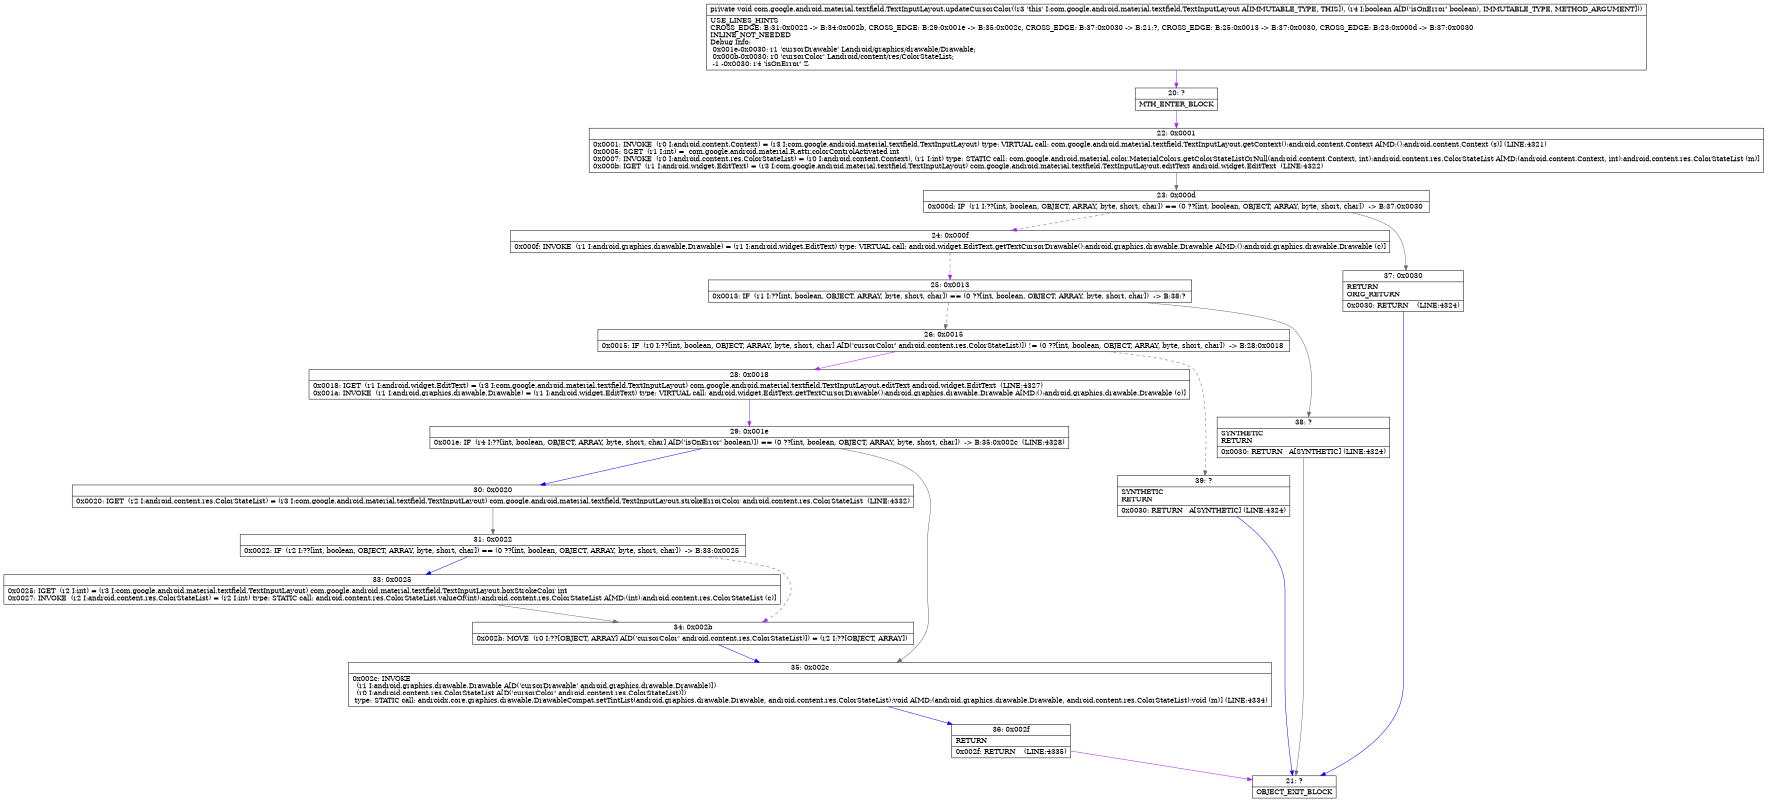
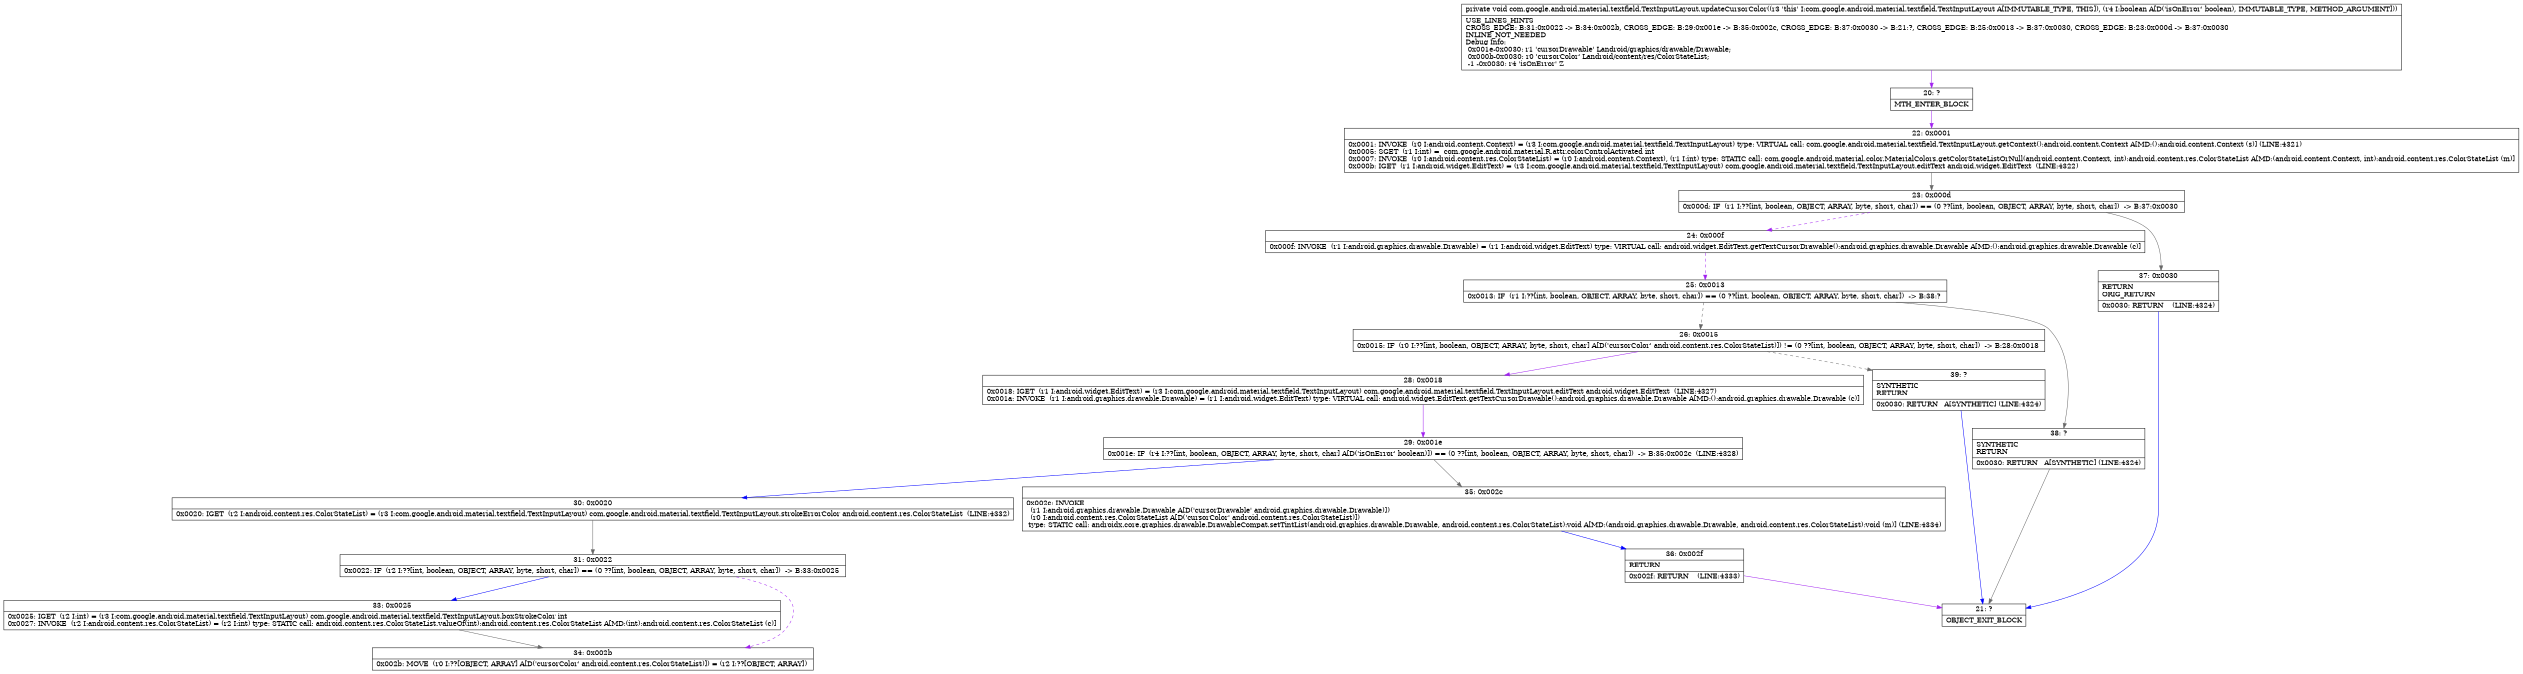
  digraph {
    node [shape=record]
    edge [color=gray40]
    n1 [label="{20\:\ ?|MTH_ENTER_BLOCK\l}"]
    n2 [label="{22\:\ 0x0001|0x0001: INVOKE  (r0 I:android.content.Context) = (r3 I:com.google.android.material.textfield.TextInputLayout) type: VIRTUAL call: com.google.android.material.textfield.TextInputLayout.getContext():android.content.Context A[MD:():android.content.Context (s)] (LINE:4321)\l0x0005: SGET  (r1 I:int) =  com.google.android.material.R.attr.colorControlActivated int \l0x0007: INVOKE  (r0 I:android.content.res.ColorStateList) = (r0 I:android.content.Context), (r1 I:int) type: STATIC call: com.google.android.material.color.MaterialColors.getColorStateListOrNull(android.content.Context, int):android.content.res.ColorStateList A[MD:(android.content.Context, int):android.content.res.ColorStateList (m)]\l0x000b: IGET  (r1 I:android.widget.EditText) = (r3 I:com.google.android.material.textfield.TextInputLayout) com.google.android.material.textfield.TextInputLayout.editText android.widget.EditText  (LINE:4322)\l}"]
    n3 [label="{23\:\ 0x000d|0x000d: IF  (r1 I:??[int, boolean, OBJECT, ARRAY, byte, short, char]) == (0 ??[int, boolean, OBJECT, ARRAY, byte, short, char])  \-\> B:37:0x0030 \l}"]
    n4 [label="{24\:\ 0x000f|0x000f: INVOKE  (r1 I:android.graphics.drawable.Drawable) = (r1 I:android.widget.EditText) type: VIRTUAL call: android.widget.EditText.getTextCursorDrawable():android.graphics.drawable.Drawable A[MD:():android.graphics.drawable.Drawable (c)]\l}"]
    n5 [label="{37\:\ 0x0030|RETURN\lORIG_RETURN\l|0x0030: RETURN    (LINE:4324)\l}"]
    n6 [label="{25\:\ 0x0013|0x0013: IF  (r1 I:??[int, boolean, OBJECT, ARRAY, byte, short, char]) == (0 ??[int, boolean, OBJECT, ARRAY, byte, short, char])  \-\> B:38:? \l}"]
    n7 [label="{21\:\ ?|OBJECT_EXIT_BLOCK\l}"]
    n8 [label="{26\:\ 0x0015|0x0015: IF  (r0 I:??[int, boolean, OBJECT, ARRAY, byte, short, char] A[D('cursorColor' android.content.res.ColorStateList)]) != (0 ??[int, boolean, OBJECT, ARRAY, byte, short, char])  \-\> B:28:0x0018 \l}"]
    n9 [label="{38\:\ ?|SYNTHETIC\lRETURN\l|0x0030: RETURN   A[SYNTHETIC] (LINE:4324)\l}"]
    n10 [label="{28\:\ 0x0018|0x0018: IGET  (r1 I:android.widget.EditText) = (r3 I:com.google.android.material.textfield.TextInputLayout) com.google.android.material.textfield.TextInputLayout.editText android.widget.EditText  (LINE:4327)\l0x001a: INVOKE  (r1 I:android.graphics.drawable.Drawable) = (r1 I:android.widget.EditText) type: VIRTUAL call: android.widget.EditText.getTextCursorDrawable():android.graphics.drawable.Drawable A[MD:():android.graphics.drawable.Drawable (c)]\l}"]
    n11 [label="{39\:\ ?|SYNTHETIC\lRETURN\l|0x0030: RETURN   A[SYNTHETIC] (LINE:4324)\l}"]
    n12 [label="{29\:\ 0x001e|0x001e: IF  (r4 I:??[int, boolean, OBJECT, ARRAY, byte, short, char] A[D('isOnError' boolean)]) == (0 ??[int, boolean, OBJECT, ARRAY, byte, short, char])  \-\> B:35:0x002c  (LINE:4328)\l}"]
    n13 [label="{30\:\ 0x0020|0x0020: IGET  (r2 I:android.content.res.ColorStateList) = (r3 I:com.google.android.material.textfield.TextInputLayout) com.google.android.material.textfield.TextInputLayout.strokeErrorColor android.content.res.ColorStateList  (LINE:4332)\l}"]
    n14 [label="{35\:\ 0x002c|0x002c: INVOKE  \l  (r1 I:android.graphics.drawable.Drawable A[D('cursorDrawable' android.graphics.drawable.Drawable)])\l  (r0 I:android.content.res.ColorStateList A[D('cursorColor' android.content.res.ColorStateList)])\l type: STATIC call: androidx.core.graphics.drawable.DrawableCompat.setTintList(android.graphics.drawable.Drawable, android.content.res.ColorStateList):void A[MD:(android.graphics.drawable.Drawable, android.content.res.ColorStateList):void (m)] (LINE:4334)\l}"]
    n15 [label="{31\:\ 0x0022|0x0022: IF  (r2 I:??[int, boolean, OBJECT, ARRAY, byte, short, char]) == (0 ??[int, boolean, OBJECT, ARRAY, byte, short, char])  \-\> B:33:0x0025 \l}"]
-   n16 [label="{36\:\ 0x002f|RETURN\l|0x002f: RETURN    (LINE:4335)\l}"]
+   n16 [label="{36\:\ 0x002f|RETURN\l|0x002f: RETURN    (LINE:4333)\l}"]
    n17 [label="{33\:\ 0x0025|0x0025: IGET  (r2 I:int) = (r3 I:com.google.android.material.textfield.TextInputLayout) com.google.android.material.textfield.TextInputLayout.boxStrokeColor int \l0x0027: INVOKE  (r2 I:android.content.res.ColorStateList) = (r2 I:int) type: STATIC call: android.content.res.ColorStateList.valueOf(int):android.content.res.ColorStateList A[MD:(int):android.content.res.ColorStateList (c)]\l}"]
    n18 [label="{34\:\ 0x002b|0x002b: MOVE  (r0 I:??[OBJECT, ARRAY] A[D('cursorColor' android.content.res.ColorStateList)]) = (r2 I:??[OBJECT, ARRAY]) \l}"]
    n19 [label="{private void com.google.android.material.textfield.TextInputLayout.updateCursorColor((r3 'this' I:com.google.android.material.textfield.TextInputLayout A[IMMUTABLE_TYPE, THIS]), (r4 I:boolean A[D('isOnError' boolean), IMMUTABLE_TYPE, METHOD_ARGUMENT]))  | USE_LINES_HINTS\lCROSS_EDGE: B:31:0x0022 \-\> B:34:0x002b, CROSS_EDGE: B:29:0x001e \-\> B:35:0x002c, CROSS_EDGE: B:37:0x0030 \-\> B:21:?, CROSS_EDGE: B:25:0x0013 \-\> B:37:0x0030, CROSS_EDGE: B:23:0x000d \-\> B:37:0x0030\lINLINE_NOT_NEEDED\lDebug Info:\l  0x001e\-0x0030: r1 'cursorDrawable' Landroid\/graphics\/drawable\/Drawable;\l  0x000b\-0x0030: r0 'cursorColor' Landroid\/content\/res\/ColorStateList;\l  \-1 \-0x0030: r4 'isOnError' Z\l}"]
    n1 -> n2 [color=purple]
    n2 -> n3
    n3 -> n4 [color=purple style=dashed]
    n3 -> n5
    n4 -> n6 [color=purple style=dashed]
    n5 -> n7 [color=blue]
    n6 -> n8 [style=dashed]
    n6 -> n9
    n8 -> n10 [color=purple]
    n8 -> n11 [style=dashed]
    n9 -> n7
    n10 -> n12 [color=purple]
    n11 -> n7 [color=blue]
    n12 -> n13 [color=blue style=solid]
    n12 -> n14
    n13 -> n15
    n14 -> n16 [color=blue]
    n15 -> n17 [color=blue]
    n15 -> n18 [color=purple style=dashed]
    n16 -> n7 [color=purple]
    n17 -> n18
-   n18 -> n14 [color=blue]
    n19 -> n1 [color=purple]
  }
